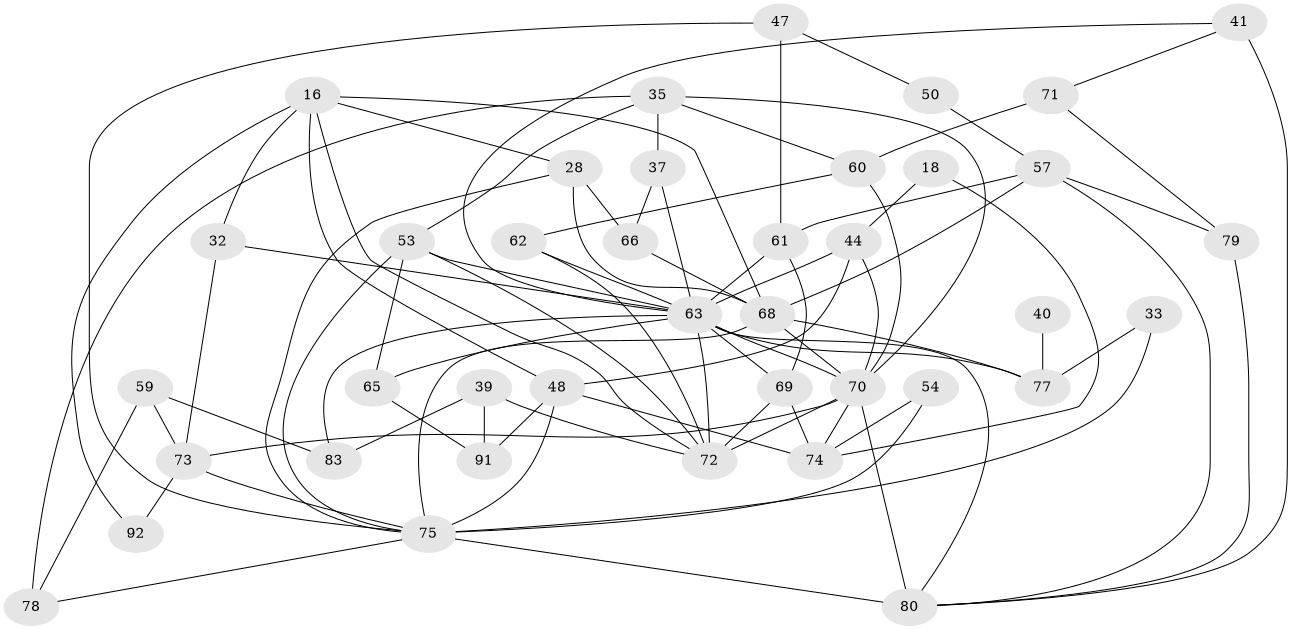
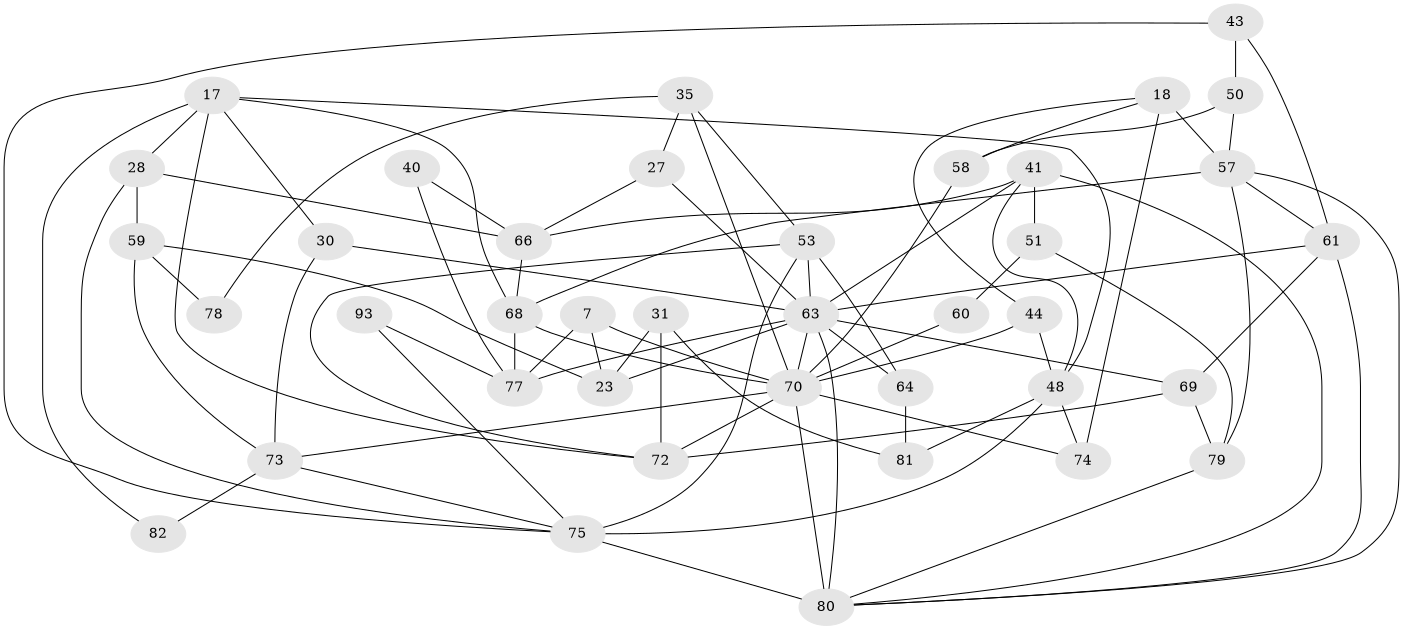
  graph {
    node [color=gray90 style=filled]
+   7 [super="+5"]
    70 [super="+22+21"]
    77
-   83
+   83 [label=23]
    72 [super="+65+45+49"]
    74
    73
    80 [super="+32+76"]
-   17 [super="+2" label=16]
+   17 [super="+2"]
    28
-   30 [label=32]
+   30
    48 [super="+20"]
    68 [super="+13+11"]
-   82 [label=92]
+   82
    59
    66 [super="+29"]
    75 [super="+71+52"]
    63 [super="+3+24+55+56"]
-   81 [label=91]
+   81
    18 [super="+8"]
    44
    57 [super="+26+34"]
+   58
    61 [super="+36"]
    79
    78
-   64 [super="+25" label=65]
+   64 [super="+25"]
    69
-   33
+   33 [label=93]
    35 [super="+27"]
-   37
+   37 [label=27]
    53
    60
-   62
-   39 [super="+4"]
+   39 [super="+4" label=31]
    41
-   51 [super="+38" label=71]
+   51 [super="+38"]
    n38 [label=40]
-   47
+   47 [label=43]
    50
-   54
+   7 -- 70 [weight=2]
+   7 -- 77
+   7 -- 83
    70 -- 72 [weight=2]
    70 -- 74
    70 -- 73 [weight=2]
    70 -- 80 [weight=4]
    73 -- 82
    73 -- 75
    17 -- 72
    17 -- 28 [weight=2]
    17 -- 30
    17 -- 48 [weight=2]
    17 -- 68
    17 -- 82
-   28 -- 68
+   28 -- 59
    28 -- 66 [weight=2]
    28 -- 75 [weight=2]
    30 -- 73
    30 -- 63
    48 -- 74
    48 -- 75 [weight=2]
    48 -- 81
    68 -- 70 [weight=2]
    68 -- 77
-   68 -- 75 [weight=2]
    59 -- 83
    59 -- 73
    59 -- 78
    66 -- 68
    75 -- 80 [weight=2]
-   75 -- 78
    63 -- 70 [weight=2]
    63 -- 77
    63 -- 83 [weight=3]
-   63 -- 72 [weight=2]
    63 -- 80
    63 -- 64
    63 -- 69
    18 -- 74 [weight=2]
    18 -- 44
+   18 -- 57 [weight=2]
+   18 -- 58
    44 -- 70
    44 -- 48
-   44 -- 63
    57 -- 80
    57 -- 68 [weight=2]
    57 -- 61
    57 -- 79
+   58 -- 70
+   61 -- 80
    61 -- 63
    61 -- 69
    79 -- 80
    64 -- 81
    69 -- 72
-   69 -- 74
+   69 -- 79
    33 -- 77
    33 -- 75
    35 -- 70
    35 -- 78
    35 -- 37
    35 -- 53
-   35 -- 60
    37 -- 66
    37 -- 63
    53 -- 72
    53 -- 75
    53 -- 63
    53 -- 64 [weight=2]
    60 -- 70 [weight=2]
-   60 -- 62
-   62 -- 72
-   62 -- 63
    39 -- 83 [weight=2]
    39 -- 72 [weight=2]
    39 -- 81 [weight=2]
    41 -- 80 [weight=2]
+   41 -- 48
+   41 -- 66
    41 -- 63
    41 -- 51
    51 -- 79
    51 -- 60 [weight=2]
    n38 -- 77
+   n38 -- 66
    47 -- 75
    47 -- 61
    47 -- 50
    50 -- 57
-   54 -- 74
-   54 -- 75
+   50 -- 58
  }
